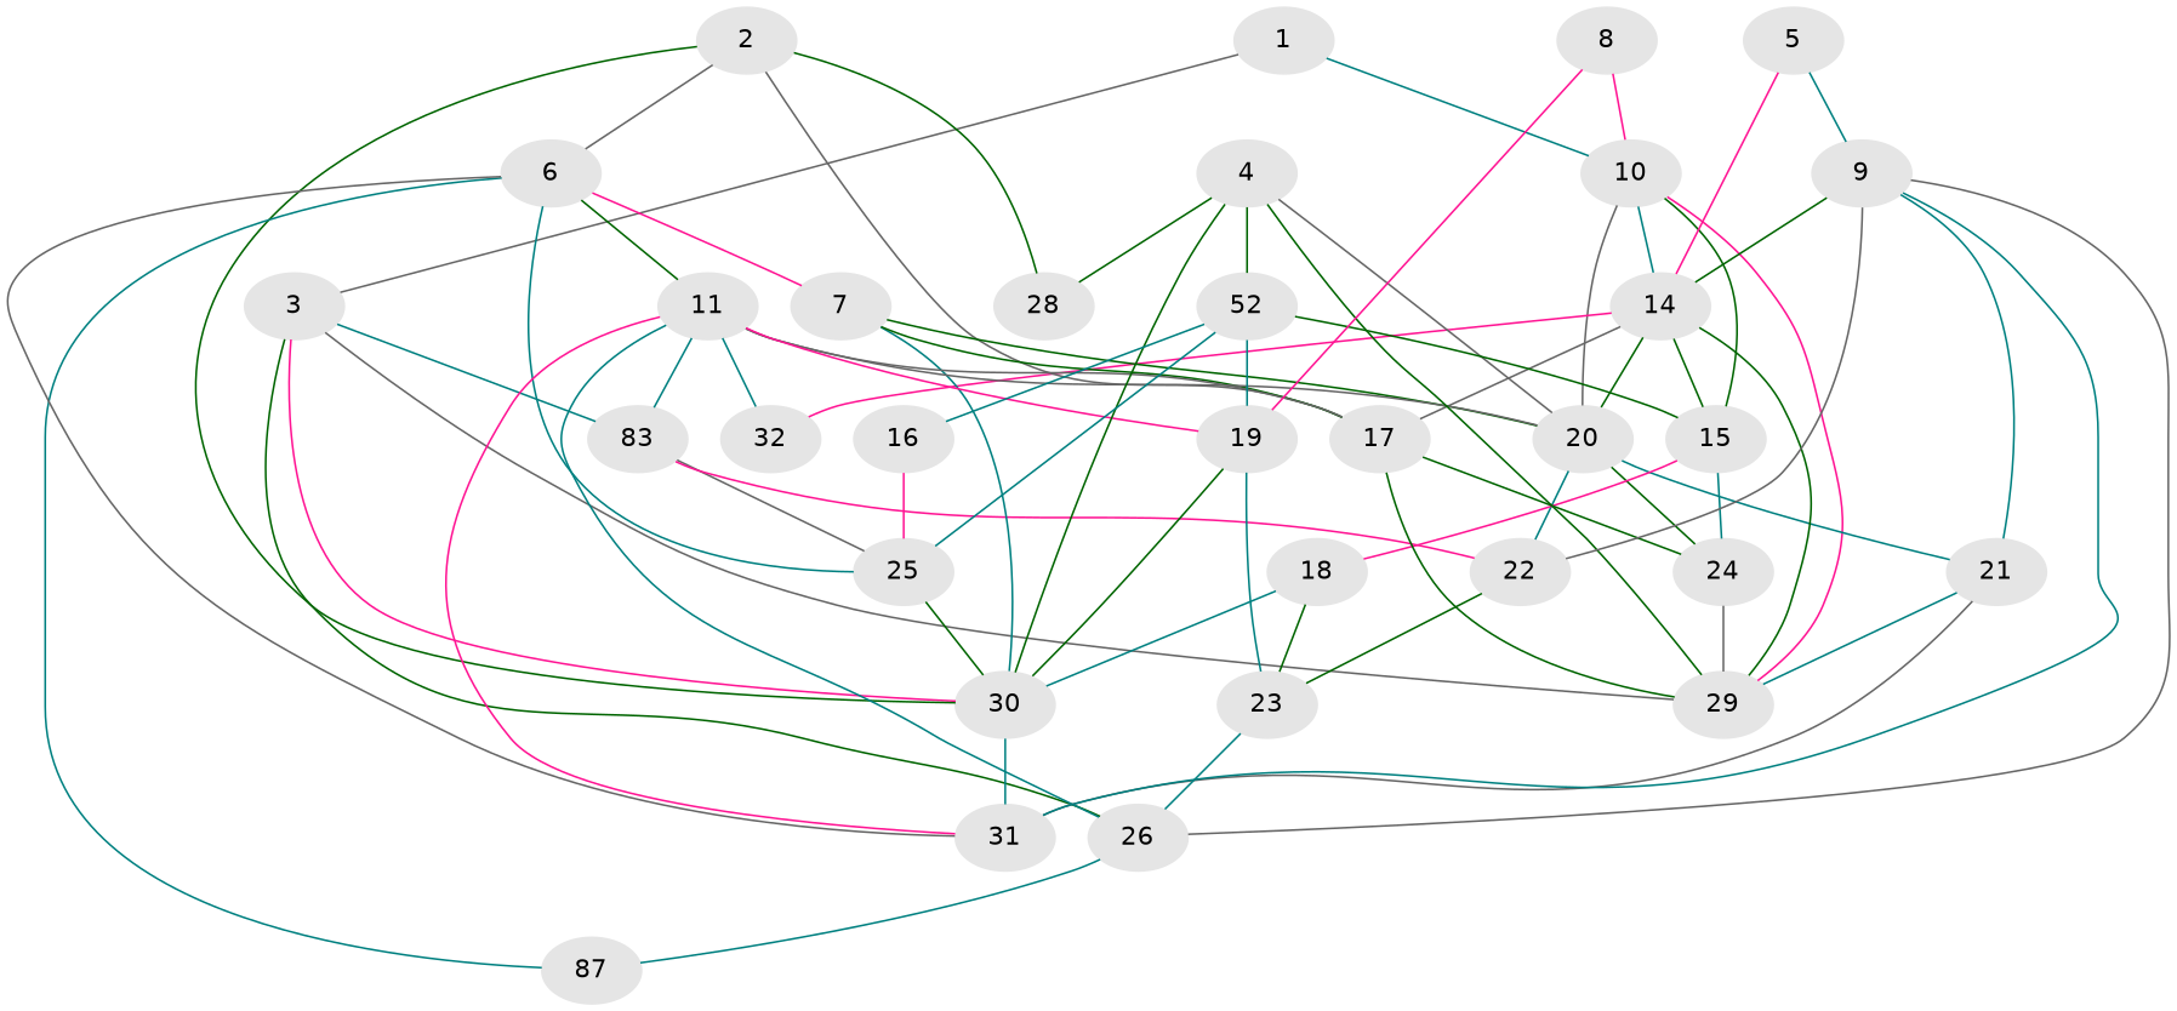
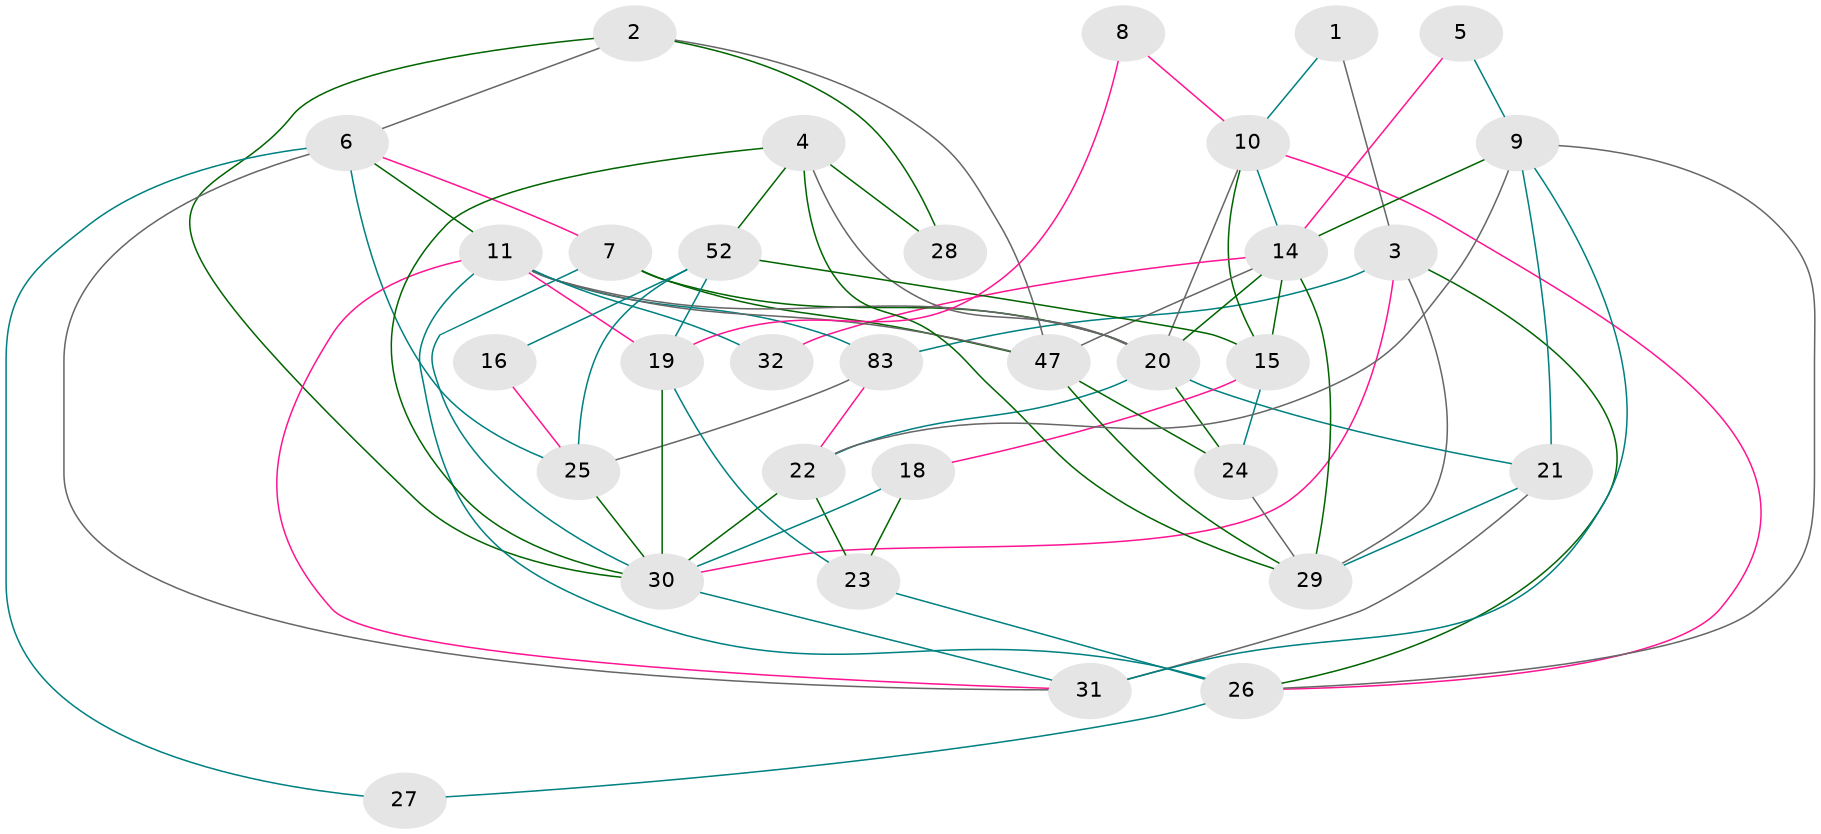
  graph {
    fontname="DejaVu Sans"
    node [color=gray90 fontname="DejaVu Sans" style=filled]
    edge [color=teal fontname="DejaVu Sans" weight=1.0]
    1
    3
    10
    30
    n5 [label=83]
    26
    29
    20
    14
    15
    2
    6
-   17
+   17 [label=47]
    28
    7
    11
    25
-   27 [label=87]
+   27
    31
    24
    22
    4
    n23 [label=52]
    19
    16
    21
    5
    9
    32
    8
    23
    18
    1 -- 3 [color=gray40]
    1 -- 10
    3 -- 30 [color=deeppink]
    3 -- n5
    3 -- 26 [color=darkgreen]
    3 -- 29 [color=gray40]
-   10 -- 29 [color=deeppink]
+   10 -- 26 [color=deeppink]
    10 -- 20 [color=gray40]
    10 -- 14
    10 -- 15 [color=darkgreen]
    30 -- 31
    n5 -- 25 [color=gray40]
    n5 -- 22 [color=deeppink]
    26 -- 27
    20 -- 24 [color=darkgreen]
    20 -- 22
    20 -- 21
    14 -- 29 [color=darkgreen]
    14 -- 20 [color=darkgreen]
    14 -- 15 [color=darkgreen]
    14 -- 17 [color=gray40 weight=2.0]
    14 -- 32 [color=deeppink weight=3.0]
    15 -- 24
    15 -- 18 [color=deeppink]
    2 -- 30 [color=darkgreen]
    2 -- 6 [color=gray40]
    2 -- 17 [color=gray40]
    2 -- 28 [color=darkgreen]
    6 -- 7 [color=deeppink]
    6 -- 11 [color=darkgreen]
    6 -- 25
    6 -- 27
    6 -- 31 [color=gray40]
    17 -- 29 [color=darkgreen]
    17 -- 24 [color=darkgreen]
    7 -- 30
    7 -- 20 [color=darkgreen]
    7 -- 17 [color=darkgreen]
    11 -- n5
    11 -- 26
    11 -- 20 [color=gray40]
    11 -- 17 [color=gray40 weight=2.0]
    11 -- 31 [color=deeppink]
    11 -- 19 [color=deeppink weight=2.0]
    11 -- 32
    25 -- 30 [color=darkgreen weight=2.0]
    24 -- 29 [color=gray40]
+   22 -- 30 [color=darkgreen]
    22 -- 23 [color=darkgreen]
    4 -- 30 [color=darkgreen]
    4 -- 29 [color=darkgreen]
    4 -- 20 [color=gray40]
    4 -- 28 [color=darkgreen]
    4 -- n23 [color=darkgreen]
    n23 -- 15 [color=darkgreen]
    n23 -- 25
    n23 -- 19
    n23 -- 16
    19 -- 30 [color=darkgreen weight=2.0]
    19 -- 23
    16 -- 25 [color=deeppink weight=2.0]
    21 -- 29
    21 -- 31 [color=gray40 weight=2.0]
    5 -- 14 [color=deeppink]
    5 -- 9
    9 -- 26 [color=gray40]
    9 -- 14 [color=darkgreen]
    9 -- 31
    9 -- 22 [color=gray40]
    9 -- 21
    8 -- 10 [color=deeppink]
    8 -- 19 [color=deeppink]
    23 -- 26
    18 -- 30
    18 -- 23 [color=darkgreen]
  }
